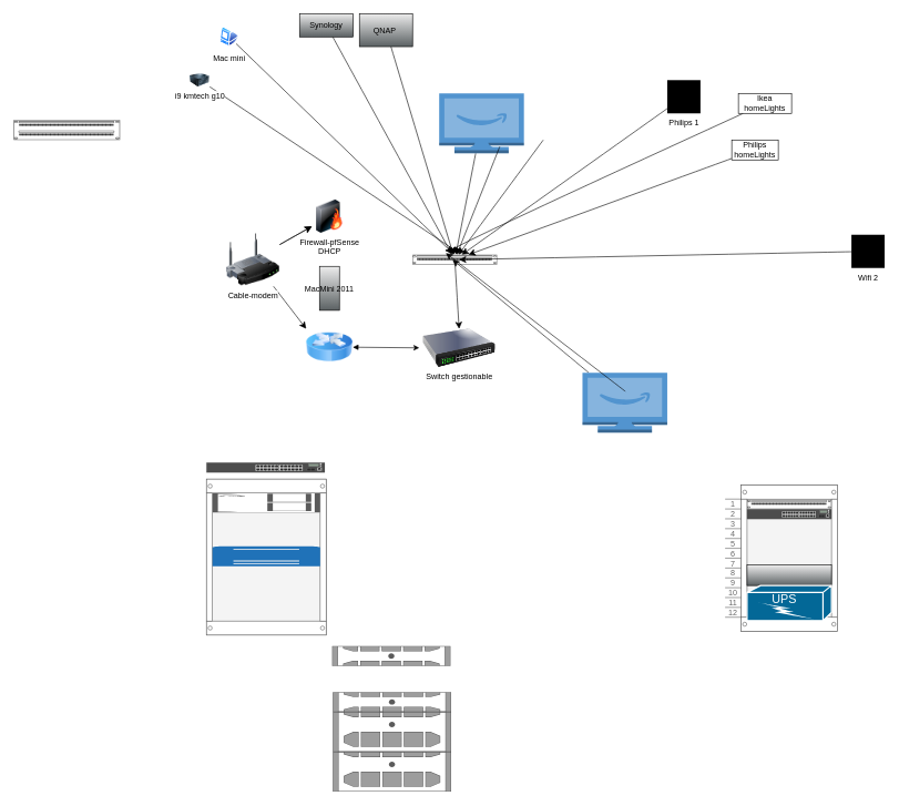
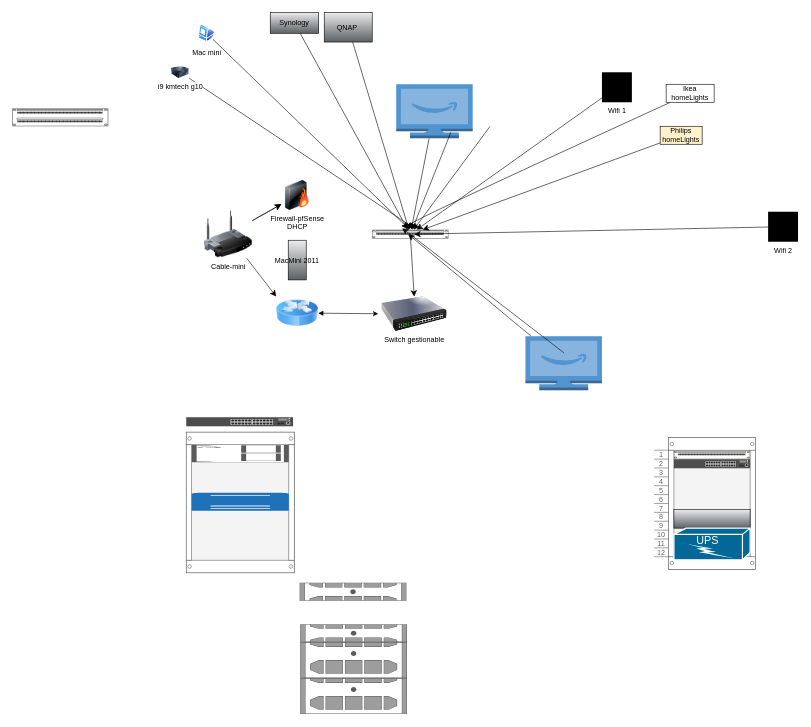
  <mxCell id="0" />
  <mxCell id="1" parent="0" />
  <mxCell id="2" value="" style="strokeColor=#666666;html=1;verticalLabelPosition=bottom;labelBackgroundColor=#ffffff;verticalAlign=top;outlineConnect=0;shadow=0;dashed=0;shape=mxgraph.rackGeneral.rackCabinet3;fillColor2=#f4f4f4;container=1;collapsible=0;childLayout=rack;allowGaps=1;marginLeft=9;marginRight=9;marginTop=21;marginBottom=22;textColor=#666666;numDisp=off;" parent="1" vertex="1"><mxGeometry x="310" y="720" width="180" height="230" as="geometry" /></mxCell>
  <mxCell id="3" value="" style="sketch=0;pointerEvents=1;shadow=0;dashed=0;html=1;strokeColor=none;labelPosition=center;verticalLabelPosition=bottom;verticalAlign=top;outlineConnect=0;align=center;shape=mxgraph.office.servers.physical_host;fillColor=#2072B8;" parent="2" vertex="1"><mxGeometry x="9" y="101" width="162" height="30" as="geometry" /></mxCell>
  <mxCell id="4" value="" style="strokeColor=#666666;html=1;labelPosition=right;align=left;spacingLeft=15;shadow=0;dashed=0;outlineConnect=0;shape=mxgraph.rack.dell.poweredge_m520;" parent="2" vertex="1"><mxGeometry x="9" y="21" width="162" height="29" as="geometry" /></mxCell>
  <mxCell id="5" value="" style="strokeColor=#666666;html=1;verticalLabelPosition=bottom;labelBackgroundColor=#ffffff;verticalAlign=top;outlineConnect=0;shadow=0;dashed=0;shape=mxgraph.rackGeneral.rackCabinet3;fillColor2=#f4f4f4;container=1;collapsible=0;childLayout=rack;allowGaps=1;marginLeft=33;marginRight=9;marginTop=21;marginBottom=22;textColor=#666666;numDisp=ascend;" parent="1" vertex="1"><mxGeometry x="1090" y="729.07" width="169" height="220.93" as="geometry" /></mxCell>
  <mxCell id="6" value="" style="strokeColor=#666666;html=1;labelPosition=right;align=left;spacingLeft=15;shadow=0;dashed=0;outlineConnect=0;shape=mxgraph.rack.general.cat5e_rack_mount_patch_panel_24_ports;" parent="5" vertex="1"><mxGeometry x="33" y="21" width="127" height="15" as="geometry" /></mxCell>
  <mxCell id="7" value="" style="html=1;verticalLabelPosition=bottom;verticalAlign=top;outlineConnect=0;shadow=0;dashed=0;shape=mxgraph.rack.hpe_aruba.gateways_controllers.aruba_7024_mobility_controller_front;" parent="5" vertex="1"><mxGeometry x="33" y="36" width="127" height="15" as="geometry" /></mxCell>
  <mxCell id="8" value="" style="fillColorStyles=neutralFill;neutralFill=#9DA6A8;shape=mxgraph.networks2.icon;aspect=fixed;fillColor=#EDEDED;strokeColor=#000000;gradientColor=#5B6163;network2IconShadow=1;network2bgFillColor=none;network2Icon=mxgraph.networks2.nas_filer;network2IconW=1;network2IconH=0.62;" parent="5" vertex="1"><mxGeometry x="33" y="119.93" width="127" height="31" as="geometry" /></mxCell>
  <mxCell id="9" value="" style="shape=mxgraph.cisco.misc.ups;html=1;pointerEvents=1;dashed=0;fillColor=#036897;strokeColor=#ffffff;strokeWidth=2;verticalLabelPosition=bottom;verticalAlign=top;align=center;outlineConnect=0;" parent="5" vertex="1"><mxGeometry x="33" y="150.93" width="127" height="52.86" as="geometry" /></mxCell>
  <mxCell id="10" value="" style="image;html=1;image=img/lib/clip_art/networking/Router_Icon_128x128.png" parent="1" vertex="1"><mxGeometry x="460" y="493.95" width="70" height="55.35" as="geometry" /></mxCell>
  <mxCell id="11" style="edgeStyle=none;curved=1;rounded=0;orthogonalLoop=1;jettySize=auto;html=1;entryX=0;entryY=0;entryDx=0;entryDy=0;fontSize=12;startSize=8;endSize=8;" parent="1" source="14" target="10" edge="1"><mxGeometry relative="1" as="geometry" /></mxCell>
  <mxCell id="12" value="" style="edgeStyle=none;curved=1;rounded=0;orthogonalLoop=1;jettySize=auto;html=1;fontSize=12;startSize=8;endSize=8;" parent="1" source="14" target="16" edge="1"><mxGeometry relative="1" as="geometry" /></mxCell>
  <mxCell id="13" value="" style="edgeStyle=none;curved=1;rounded=0;orthogonalLoop=1;jettySize=auto;html=1;fontSize=12;startSize=8;endSize=8;" parent="1" source="14" target="16" edge="1"><mxGeometry relative="1" as="geometry" /></mxCell>
- <mxCell id="14" value="Cable-modem" style="image;html=1;image=img/lib/clip_art/networking/Wireless_Router_128x128.png" parent="1" vertex="1"><mxGeometry x="340" y="350" width="80" height="80" as="geometry" /></mxCell>
+ <mxCell id="14" value="Cable-mini" style="image;html=1;image=img/lib/clip_art/networking/Wireless_Router_128x128.png" parent="1" vertex="1"><mxGeometry x="340" y="350" width="80" height="80" as="geometry" /></mxCell>
  <mxCell id="15" value="MacMini 2011" style="shape=mxgraph.networks2.icon;aspect=fixed;fillColor=#EDEDED;strokeColor=#000000;gradientColor=#5B6163;network2IconShadow=1;network2bgFillColor=none;network2Icon=mxgraph.networks2.desktop_pc;network2IconXOffset=-0.003;network2IconYOffset=0.0;network2IconW=0.453;network2IconH=1.0;" parent="1" vertex="1"><mxGeometry x="480" y="400" width="30" height="66.17" as="geometry" /></mxCell>
  <mxCell id="16" value="Firewall-pfSense&lt;div&gt;DHCP&lt;/div&gt;" style="image;html=1;image=img/lib/clip_art/networking/Firewall-page1_128x128.png" parent="1" vertex="1"><mxGeometry x="468.42" y="300" width="53.16" height="50" as="geometry" /></mxCell>
  <mxCell id="17" style="rounded=0;orthogonalLoop=1;jettySize=auto;html=1;entryX=1;entryY=0.5;entryDx=0;entryDy=0;fontSize=12;endArrow=block;endFill=1;startArrow=classic;startFill=1;" parent="1" source="18" target="10" edge="1"><mxGeometry relative="1" as="geometry" /></mxCell>
  <mxCell id="18" value="Switch gestionable" style="image;html=1;image=img/lib/clip_art/networking/Switch_128x128.png" parent="1" vertex="1"><mxGeometry x="630" y="493.95" width="120" height="58.37" as="geometry" /></mxCell>
  <mxCell id="19" value="" style="strokeColor=#666666;html=1;labelPosition=right;align=left;spacingLeft=15;shadow=0;dashed=0;outlineConnect=0;shape=mxgraph.rack.general.cat5e_enhanced_patch_panel_48_ports;" parent="1" vertex="1"><mxGeometry x="20" y="180" width="160" height="30" as="geometry" /></mxCell>
  <mxCell id="20" value="" style="strokeColor=#666666;html=1;labelPosition=right;align=left;spacingLeft=15;shadow=0;dashed=0;outlineConnect=0;shape=mxgraph.rack.dell.dell_poweredge_2u;" parent="1" vertex="1"><mxGeometry x="499" y="971.07" width="178" height="30" as="geometry" /></mxCell>
  <mxCell id="21" value="" style="html=1;verticalLabelPosition=bottom;verticalAlign=top;outlineConnect=0;shadow=0;dashed=0;shape=mxgraph.rack.hpe_aruba.gateways_controllers.aruba_7024_mobility_controller_front;" parent="1" vertex="1"><mxGeometry x="310" y="695" width="178" height="15" as="geometry" /></mxCell>
  <mxCell id="22" value="" style="strokeColor=#666666;html=1;labelPosition=right;align=left;spacingLeft=15;shadow=0;dashed=0;outlineConnect=0;shape=mxgraph.rack.dell.dell_poweredge_2u;" parent="1" vertex="1"><mxGeometry x="500" y="1040" width="178" height="30" as="geometry" /></mxCell>
  <mxCell id="23" value="" style="strokeColor=#666666;html=1;labelPosition=right;align=left;spacingLeft=15;shadow=0;dashed=0;outlineConnect=0;shape=mxgraph.rack.dell.dell_poweredge_4u;" parent="1" vertex="1"><mxGeometry x="500" y="1070" width="178" height="60" as="geometry" /></mxCell>
  <mxCell id="24" value="" style="strokeColor=#666666;html=1;labelPosition=right;align=left;spacingLeft=15;shadow=0;dashed=0;outlineConnect=0;shape=mxgraph.rack.dell.dell_poweredge_4u;" parent="1" vertex="1"><mxGeometry x="500" y="1130" width="178" height="60" as="geometry" /></mxCell>
  <mxCell id="25" style="edgeStyle=none;curved=1;rounded=0;orthogonalLoop=1;jettySize=auto;html=1;fontSize=12;startSize=8;endSize=8;" edge="1" parent="1" source="26"><mxGeometry relative="1" as="geometry"><mxPoint x="690" y="380" as="targetPoint" /></mxGeometry></mxCell>
  <mxCell id="26" value="i9 kmtech g10" style="image;html=1;image=img/lib/clip_art/computers/Server_128x128.png" parent="1" vertex="1"><mxGeometry x="280" width="40" height="20" as="geometry" y="110" /></mxCell>
  <mxCell id="27" style="edgeStyle=none;curved=1;rounded=0;orthogonalLoop=1;jettySize=auto;html=1;fontSize=12;startSize=8;endSize=8;" edge="1" parent="1" source="28" target="34"><mxGeometry relative="1" as="geometry" /></mxCell>
  <mxCell id="28" value="" style="outlineConnect=0;dashed=0;verticalLabelPosition=bottom;verticalAlign=top;align=center;html=1;shape=mxgraph.aws3.fire_tv;fillColor=#5294CF;gradientColor=none;" vertex="1" parent="1"><mxGeometry x="660" y="140" width="127.5" height="90" as="geometry" /></mxCell>
  <mxCell id="29" style="edgeStyle=none;curved=1;rounded=0;orthogonalLoop=1;jettySize=auto;html=1;fontSize=12;startSize=8;endSize=8;" edge="1" parent="1" source="30" target="34"><mxGeometry relative="1" as="geometry"><mxPoint x="960" y="360" as="targetPoint" /></mxGeometry></mxCell>
  <mxCell id="30" value="" style="shape=image;html=1;verticalAlign=top;verticalLabelPosition=bottom;labelBackgroundColor=#ffffff;imageAspect=0;aspect=fixed;image=https://icons.diagrams.net/icon-cache1/iPhone_7___AirPods_icons_-_Solid_Style-2124/apple-tv-box-1197.svg" vertex="1" parent="1"><mxGeometry x="730" y="150" width="70" height="70" as="geometry" /></mxCell>
  <mxCell id="31" style="edgeStyle=none;curved=1;rounded=0;orthogonalLoop=1;jettySize=auto;html=1;fontSize=12;startSize=8;endSize=8;" edge="1" parent="1" source="32" target="34"><mxGeometry relative="1" as="geometry"><mxPoint x="850" y="450" as="targetPoint" /></mxGeometry></mxCell>
  <mxCell id="32" value="" style="shape=image;html=1;verticalAlign=top;verticalLabelPosition=bottom;labelBackgroundColor=#ffffff;imageAspect=0;aspect=fixed;image=https://icons.diagrams.net/icon-cache1/Miu_square_flat_social-2107/playstation-square-social-media-1459.svg" vertex="1" parent="1"><mxGeometry x="810" y="160" width="50" height="50" as="geometry" /></mxCell>
  <mxCell id="33" style="edgeStyle=none;curved=1;rounded=0;orthogonalLoop=1;jettySize=auto;html=1;fontSize=12;startSize=8;endSize=8;entryX=0.5;entryY=0;entryDx=0;entryDy=0;" edge="1" parent="1" source="34" target="18"><mxGeometry relative="1" as="geometry"><mxPoint x="1066.5" y="390" as="targetPoint" /></mxGeometry></mxCell>
  <mxCell id="34" value="" style="strokeColor=#666666;html=1;labelPosition=right;align=left;spacingLeft=15;shadow=0;dashed=0;outlineConnect=0;shape=mxgraph.rack.general.cat5e_rack_mount_patch_panel_24_ports;" vertex="1" parent="1"><mxGeometry x="620" y="382.5" width="127" height="15" as="geometry" /></mxCell>
  <mxCell id="35" style="edgeStyle=none;curved=1;rounded=0;orthogonalLoop=1;jettySize=auto;html=1;fontSize=12;startSize=8;endSize=8;" edge="1" parent="1" source="36" target="34"><mxGeometry relative="1" as="geometry" /></mxCell>
- <mxCell id="36" value="Philips homeLights" style="rounded=0;whiteSpace=wrap;html=1;" vertex="1" parent="1"><mxGeometry x="1100" y="210" width="70" height="30" as="geometry" /></mxCell>
+ <mxCell id="36" value="Philips homeLights" style="rounded=0;whiteSpace=wrap;html=1;fillColor=#fff2cc;" vertex="1" parent="1"><mxGeometry x="1100" y="210" width="70" height="30" as="geometry" /></mxCell>
  <mxCell id="37" style="edgeStyle=none;curved=1;rounded=0;orthogonalLoop=1;jettySize=auto;html=1;fontSize=12;startSize=8;endSize=8;" edge="1" parent="1" source="38" target="34"><mxGeometry relative="1" as="geometry"><mxPoint x="700" y="370" as="targetPoint" /></mxGeometry></mxCell>
- <mxCell id="38" value="Philips 1" style="sketch=0;verticalLabelPosition=bottom;sketch=0;aspect=fixed;html=1;verticalAlign=top;strokeColor=none;fillColor=#000000;align=center;outlineConnect=0;pointerEvents=1;shape=mxgraph.citrix2.wifi_router;" vertex="1" parent="1"><mxGeometry x="1003" y="120" width="49.9" height="50" as="geometry" /></mxCell>
+ <mxCell id="38" value="Wifi 1" style="sketch=0;verticalLabelPosition=bottom;sketch=0;aspect=fixed;html=1;verticalAlign=top;strokeColor=none;fillColor=#000000;align=center;outlineConnect=0;pointerEvents=1;shape=mxgraph.citrix2.wifi_router;" vertex="1" parent="1"><mxGeometry x="1003" y="120" width="49.9" height="50" as="geometry" /></mxCell>
  <mxCell id="39" style="edgeStyle=none;curved=1;rounded=0;orthogonalLoop=1;jettySize=auto;html=1;fontSize=12;startSize=8;endSize=8;" edge="1" parent="1" source="40"><mxGeometry relative="1" as="geometry"><mxPoint x="690" y="390" as="targetPoint" /></mxGeometry></mxCell>
  <mxCell id="40" value="Wifi 2" style="sketch=0;verticalLabelPosition=bottom;sketch=0;aspect=fixed;html=1;verticalAlign=top;strokeColor=none;fillColor=#000000;align=center;outlineConnect=0;pointerEvents=1;shape=mxgraph.citrix2.wifi_router;" vertex="1" parent="1"><mxGeometry x="1280" y="352.5" width="49.9" height="50" as="geometry" /></mxCell>
  <mxCell id="41" value="" style="edgeStyle=none;curved=1;rounded=0;orthogonalLoop=1;jettySize=auto;html=1;fontSize=12;startSize=8;endSize=8;" edge="1" parent="1" source="42" target="34"><mxGeometry relative="1" as="geometry"><mxPoint x="690" y="410" as="targetPoint" /><Array as="points"><mxPoint x="680" y="370" /></Array></mxGeometry></mxCell>
  <mxCell id="42" value="Ikea homeLights" style="rounded=0;whiteSpace=wrap;html=1;" vertex="1" parent="1"><mxGeometry x="1110" y="140" width="80" height="30" as="geometry" /></mxCell>
  <mxCell id="43" style="edgeStyle=none;curved=1;rounded=0;orthogonalLoop=1;jettySize=auto;html=1;fontSize=12;startSize=8;endSize=8;" edge="1" parent="1" source="44"><mxGeometry relative="1" as="geometry"><mxPoint x="680" y="380" as="targetPoint" /></mxGeometry></mxCell>
  <mxCell id="44" value="Mac mini" style="image;aspect=fixed;perimeter=ellipsePerimeter;html=1;align=center;shadow=0;dashed=0;spacingTop=3;image=img/lib/active_directory/mac_client.svg;" vertex="1" parent="1"><mxGeometry x="330" y="40" width="28.2" height="30" as="geometry" /></mxCell>
  <mxCell id="45" style="edgeStyle=none;curved=1;rounded=0;orthogonalLoop=1;jettySize=auto;html=1;fontSize=12;startSize=8;endSize=8;" edge="1" parent="1" source="46" target="34"><mxGeometry relative="1" as="geometry"><mxPoint x="680" y="370" as="targetPoint" /></mxGeometry></mxCell>
  <mxCell id="46" value="Synology" style="fillColorStyles=neutralFill;neutralFill=#9DA6A8;shape=mxgraph.networks2.icon;aspect=fixed;fillColor=#EDEDED;strokeColor=#000000;gradientColor=#5B6163;network2IconShadow=1;network2bgFillColor=none;network2Icon=mxgraph.networks2.nas_filer;network2IconW=1;network2IconH=0.62;" vertex="1" parent="1"><mxGeometry x="450" y="20" width="80.64" height="35" as="geometry" /></mxCell>
  <mxCell id="47" style="edgeStyle=none;curved=1;rounded=0;orthogonalLoop=1;jettySize=auto;html=1;fontSize=12;startSize=8;endSize=8;" edge="1" parent="1" source="48" target="34"><mxGeometry relative="1" as="geometry"><mxPoint x="700" y="370" as="targetPoint" /></mxGeometry></mxCell>
  <mxCell id="48" value="QNAP " style="fillColorStyles=neutralFill;neutralFill=#9DA6A8;shape=mxgraph.networks2.icon;aspect=fixed;fillColor=#EDEDED;strokeColor=#000000;gradientColor=#5B6163;network2IconShadow=1;network2bgFillColor=none;network2Icon=mxgraph.networks2.nas_filer;network2IconW=1;network2IconH=0.62;" vertex="1" parent="1"><mxGeometry x="540" y="20" width="80" height="49.6" as="geometry" /></mxCell>
  <mxCell id="49" style="edgeStyle=none;curved=1;rounded=0;orthogonalLoop=1;jettySize=auto;html=1;fontSize=12;startSize=8;endSize=8;" edge="1" parent="1" source="50"><mxGeometry relative="1" as="geometry"><mxPoint x="680" y="390" as="targetPoint" /></mxGeometry></mxCell>
  <mxCell id="50" value="" style="outlineConnect=0;dashed=0;verticalLabelPosition=bottom;verticalAlign=top;align=center;html=1;shape=mxgraph.aws3.fire_tv;fillColor=#5294CF;gradientColor=none;" vertex="1" parent="1"><mxGeometry x="875.5" y="560" width="127.5" height="90" as="geometry" /></mxCell>
  <mxCell id="51" style="edgeStyle=none;curved=1;rounded=0;orthogonalLoop=1;jettySize=auto;html=1;fontSize=12;startSize=8;endSize=8;" edge="1" parent="1" source="52"><mxGeometry relative="1" as="geometry"><mxPoint x="670" y="380" as="targetPoint" /></mxGeometry></mxCell>
  <mxCell id="52" value="" style="shape=image;html=1;verticalAlign=top;verticalLabelPosition=bottom;labelBackgroundColor=#ffffff;imageAspect=0;aspect=fixed;image=https://icons.diagrams.net/icon-cache1/iPhone_7___AirPods_icons_-_Solid_Style-2124/apple-tv-box-1197.svg" vertex="1" parent="1"><mxGeometry x="940" y="580" width="70" height="70" as="geometry" /></mxCell>
